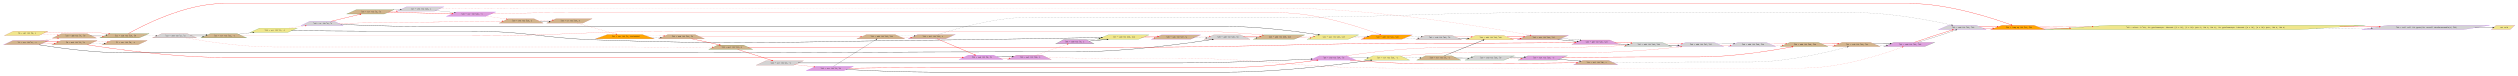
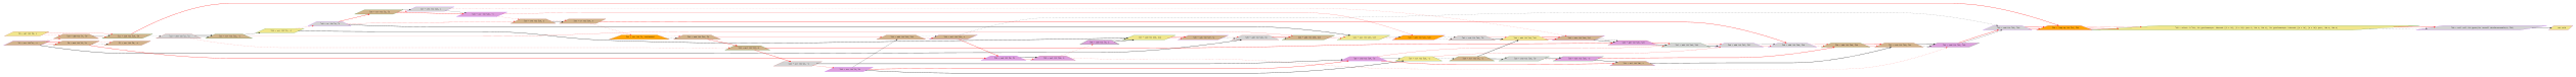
  digraph {
    fontname="Source Code Pro"
    rankdir=LR
    node [color=purple fillcolor=tan fontname="Source Code Pro" shape=trapezium style=filled]
    edge [color=red fontname="Source Code Pro" style=bold]
    n1 [label="  %5 = xor i32 %2, -1" shape=parallelogram]
    n2 [color=brown label="  %6 = and i32 %5, %1" shape=parallelogram]
    n3 [color=brown fillcolor=lightgrey label="  %39 = add i32 %38, %5"]
    n4 [color=brown label="  %10 = add i32 %7, %0"]
    n5 [color=brown label="  %7 = xor i32 %6, -1" shape=parallelogram]
    n6 [fillcolor=plum label="  %34 = sub i32 %6, %1"]
    n7 [color=darkgreen label="  %40 = add i32 %39, %13" shape=parallelogram]
    n8 [color=brown fillcolor=plum label="  %35 = mul i32 %34, 5"]
    n9 [color=darkgreen label="  %11 = sub i32 %10, %9" shape=parallelogram]
    n10 [color=brown fillcolor=khaki label="  %9 = shl i32 %8, 1" shape=parallelogram]
    n11 [color=brown fillcolor=lightgrey label="  %12 = and i32 %2, %1"]
    n12 [fillcolor=orange label="  %54 = icmp eq i32 %11, %53"]
    n13 [color=darkgreen label="  %13 = xor i32 %12, -1"]
    n14 [color=darkgreen label="  %23 = mul i32 %12, 6"]
    n15 [color=darkgreen fillcolor=khaki label="  %55 = select i1 %54, i8* getelementptr inbounds ([5 x i8], [5 x i8]* @str.3, i64 0, i64 0), i8* getelementptr inbounds ([4 x i8], [4 x i8]* @str, i64 0, i64 0)" shape=parallelogram]
    n16 [color=darkgreen fillcolor=khaki label="  %14 = xor i32 %1, -1" shape=parallelogram]
    n17 [color=brown fillcolor=lightgrey label="  %24 = xor i32 %0, -1" shape=parallelogram]
    n18 [color=brown fillcolor=plum label="  %46 = add i32 %45, %23"]
    n19 [fillcolor=lightgrey label="  %15 = or i32 %2, %1"]
    n20 [color=darkgreen fillcolor=khaki label="  %37 = add i32 %36, %14" shape=parallelogram]
    n21 [color=darkgreen fillcolor=khaki label="  %41 = sub i32 %40, %15" shape=parallelogram]
    n22 [color=darkgreen label="  %16 = xor i32 %2, %1" shape=parallelogram]
    n23 [color=brown label="  %19 = shl i32 %15, 2"]
    n24 [label="  %38 = sub i32 %37, %2" shape=parallelogram]
    n25 [fillcolor=lightgrey label="  %17 = shl i32 %16, 1" shape=parallelogram]
    n26 [fillcolor=plum label="  %18 = xor i32 %16, -1" shape=parallelogram]
    n27 [color=brown label="  %20 = or i32 %19, 3" shape=parallelogram]
    n28 [fillcolor=orange label="  %42 = add i32 %41, %18" shape=parallelogram]
    n29 [label="  %45 = sub i32 %44, %17" shape=parallelogram]
    n30 [color=brown fillcolor=lightgrey label="  %43 = sub i32 %42, %3"]
    n31 [color=brown fillcolor=orange label="  %21 = xor i32 %1, 2147483647"]
    n32 [fillcolor=lightgrey label="  %49 = add i32 %48, %20"]
    n33 [color=brown label="  %22 = and i32 %21, %2"]
    n34 [color=darkgreen label="  %50 = add i32 %49, %30"]
    n35 [color=brown label="  %32 = add i32 %25, %22"]
    n36 [label="  %33 = shl i32 %32, 1" shape=parallelogram]
    n37 [fillcolor=plum label="  %25 = xor i32 %3, %0" shape=parallelogram]
    n38 [fillcolor=plum label="  %26 = and i32 %24, %3"]
    n39 [color=darkgreen fillcolor=lightgrey label="  %47 = add i32 %46, %26"]
    n40 [color=darkgreen fillcolor=khaki label="  %27 = xor i32 %25, -1"]
    n41 [label="  %31 = shl i32 %26, 1"]
    n42 [color=darkgreen label="  %28 = xor i32 %3, -1"]
-   n43 [fillcolor=lightgrey label="  %48 = add i32 %47, %27"]
+   n43 [fillcolor=lightgrey label="%48 = add i12 %47, %27"]
    n44 [color=brown label="  %51 = sub i32 %50, %31"]
    n45 [color=darkgreen fillcolor=lightgrey label="  %29 = and i32 %28, %0" shape=parallelogram]
    n46 [color=brown fillcolor=khaki label="  %44 = add i32 %43, %28"]
    n47 [color=darkgreen fillcolor=plum label="  %30 = mul i32 %29, -3" shape=parallelogram]
    n48 [color=darkgreen fillcolor=plum label="  %52 = add i32 %51, %35" shape=parallelogram]
    n49 [fillcolor=lightgrey label="  %53 = add i32 %52, %33"]
    n50 [color=darkgreen fillcolor=plum label="%86 = add i32 %0, 2"]
    n51 [fillcolor=lightgrey label="  %56 = tail call i32 @puts(i8* nonnull dereferenceable(1) %55)" shape=parallelogram]
    n52 [fillcolor=khaki label="  ret void" shape=parallelogram]
    n1 -> n2 [style=solid]
    n1 -> n2
    n1 -> n3 [color=black]
    n1 -> n4 [style=dashed]
    n2 -> n5 [color=black style=dashed]
    n2 -> n5 [style=dashed]
    n2 -> n6
    n3 -> n7 [color=black style=solid]
    n3 -> n7
    n4 -> n9 [style=solid]
    n4 -> n9 [color=black style=solid]
    n6 -> n8 [style=solid]
    n6 -> n8 [color=black]
    n7 -> n21 [style=solid]
    n7 -> n21 [style=dashed]
    n8 -> n48 [style=dashed]
    n8 -> n50 [style=dashed]
    n9 -> n11 [color=black style=dashed]
    n9 -> n12
    n10 -> n4 [style=dashed]
    n10 -> n9 [style=solid]
    n11 -> n13 [color=black style=solid]
    n11 -> n13 [color=black]
    n11 -> n14 [style=dashed]
    n12 -> n15
    n12 -> n15 [style=solid]
    n13 -> n7 [style=solid]
    n13 -> n16 [color=black style=solid]
    n14 -> n17
    n14 -> n18
    n15 -> n51 [color=black style=dashed]
    n15 -> n51
    n16 -> n19 [style=dashed]
    n16 -> n20 [color=black]
    n17 -> n37 [style=solid]
    n17 -> n38 [color=black]
    n18 -> n39 [color=black]
    n18 -> n39
    n19 -> n21 [color=black]
    n19 -> n22
    n19 -> n23 [style=solid]
    n20 -> n24 [style=solid]
    n20 -> n24
    n21 -> n28 [style=dashed]
    n21 -> n28 [color=black style=solid]
    n22 -> n25 [style=solid]
    n22 -> n25 [color=black style=solid]
    n22 -> n26
    n23 -> n27 [color=black]
    n23 -> n27 [style=dashed]
    n24 -> n3 [color=black style=dashed]
    n24 -> n3 [style=dashed]
    n25 -> n26 [color=black style=solid]
    n25 -> n29 [style=dashed]
    n26 -> n23 [style=dashed]
    n26 -> n28 [style=solid]
    n27 -> n31 [style=dashed]
+   n27 -> n32
    n28 -> n30 [color=black style=dashed]
    n28 -> n30 [color=black style=dashed]
    n29 -> n18 [color=black]
    n29 -> n18 [color=black style=solid]
    n30 -> n46 [color=black]
    n30 -> n46 [style=solid]
    n31 -> n33 [color=black style=dashed]
    n31 -> n33 [style=dashed]
    n32 -> n34 [style=dashed]
    n32 -> n34 [style=solid]
    n33 -> n14
    n33 -> n35 [style=solid]
    n34 -> n44 [style=solid]
    n34 -> n44
    n35 -> n36 [style=dashed]
    n35 -> n36 [color=black style=dashed]
    n36 -> n6
    n36 -> n49 [color=black style=dashed]
    n37 -> n35 [color=black style=solid]
    n37 -> n38
    n37 -> n40 [color=black]
    n38 -> n39 [style=solid]
    n38 -> n40 [color=black style=solid]
    n38 -> n41
    n39 -> n43 [color=black]
    n39 -> n43 [style=solid]
    n40 -> n42 [color=black style=dashed]
    n40 -> n43 [style=solid]
-   n41 -> n44 [color=black style=dashed]
+   n41 -> n44 [color=black]
    n42 -> n45 [color=black style=solid]
    n42 -> n45 [color=black style=solid]
    n42 -> n46 [color=black]
    n43 -> n32 [style=solid]
    n43 -> n32 [color=black style=solid]
    n44 -> n48 [color=black style=dashed]
    n44 -> n48 [color=black]
    n45 -> n47 [style=dashed]
    n45 -> n47 [color=black]
    n46 -> n29
    n46 -> n29
    n47 -> n34
    n47 -> n41 [color=black]
    n48 -> n49 [color=black style=solid]
    n48 -> n49
    n49 -> n12
    n49 -> n12
    n50 -> n20 [color=black]
    n50 -> n20 [color=black style=solid]
    n51 -> n52 [color=black]
  }
